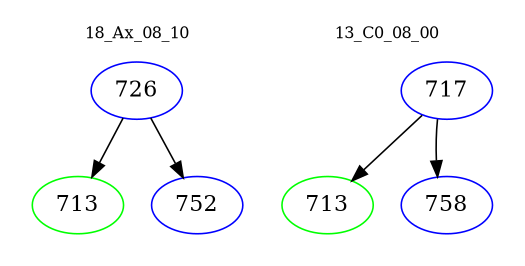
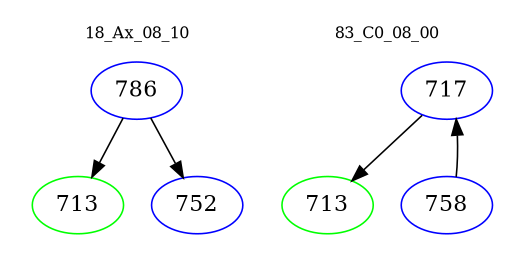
  digraph {
    node [color=blue]
    edge [color=black]
-   n1 [label=726]
+   n1 [label=786]
    n2 [color=green label=713]
    n3 [label=752]
    n4 [label=717]
    n5 [color=green label=713]
    n6 [label=758]
    subgraph cluster_1 {
      color=white
      fontsize=10
      label="18_Ax_08_10"
      n1
      n2
      n3
    }
    subgraph cluster_2 {
      color=white
      fontsize=10
-     label="13_C0_08_00"
+     label="83_C0_08_00"
      n4
      n5
      n6
    }
    n1 -> n2
    n1 -> n3
    n4 -> n5
-   n4 -> n6
+   n6 -> n4
  }
